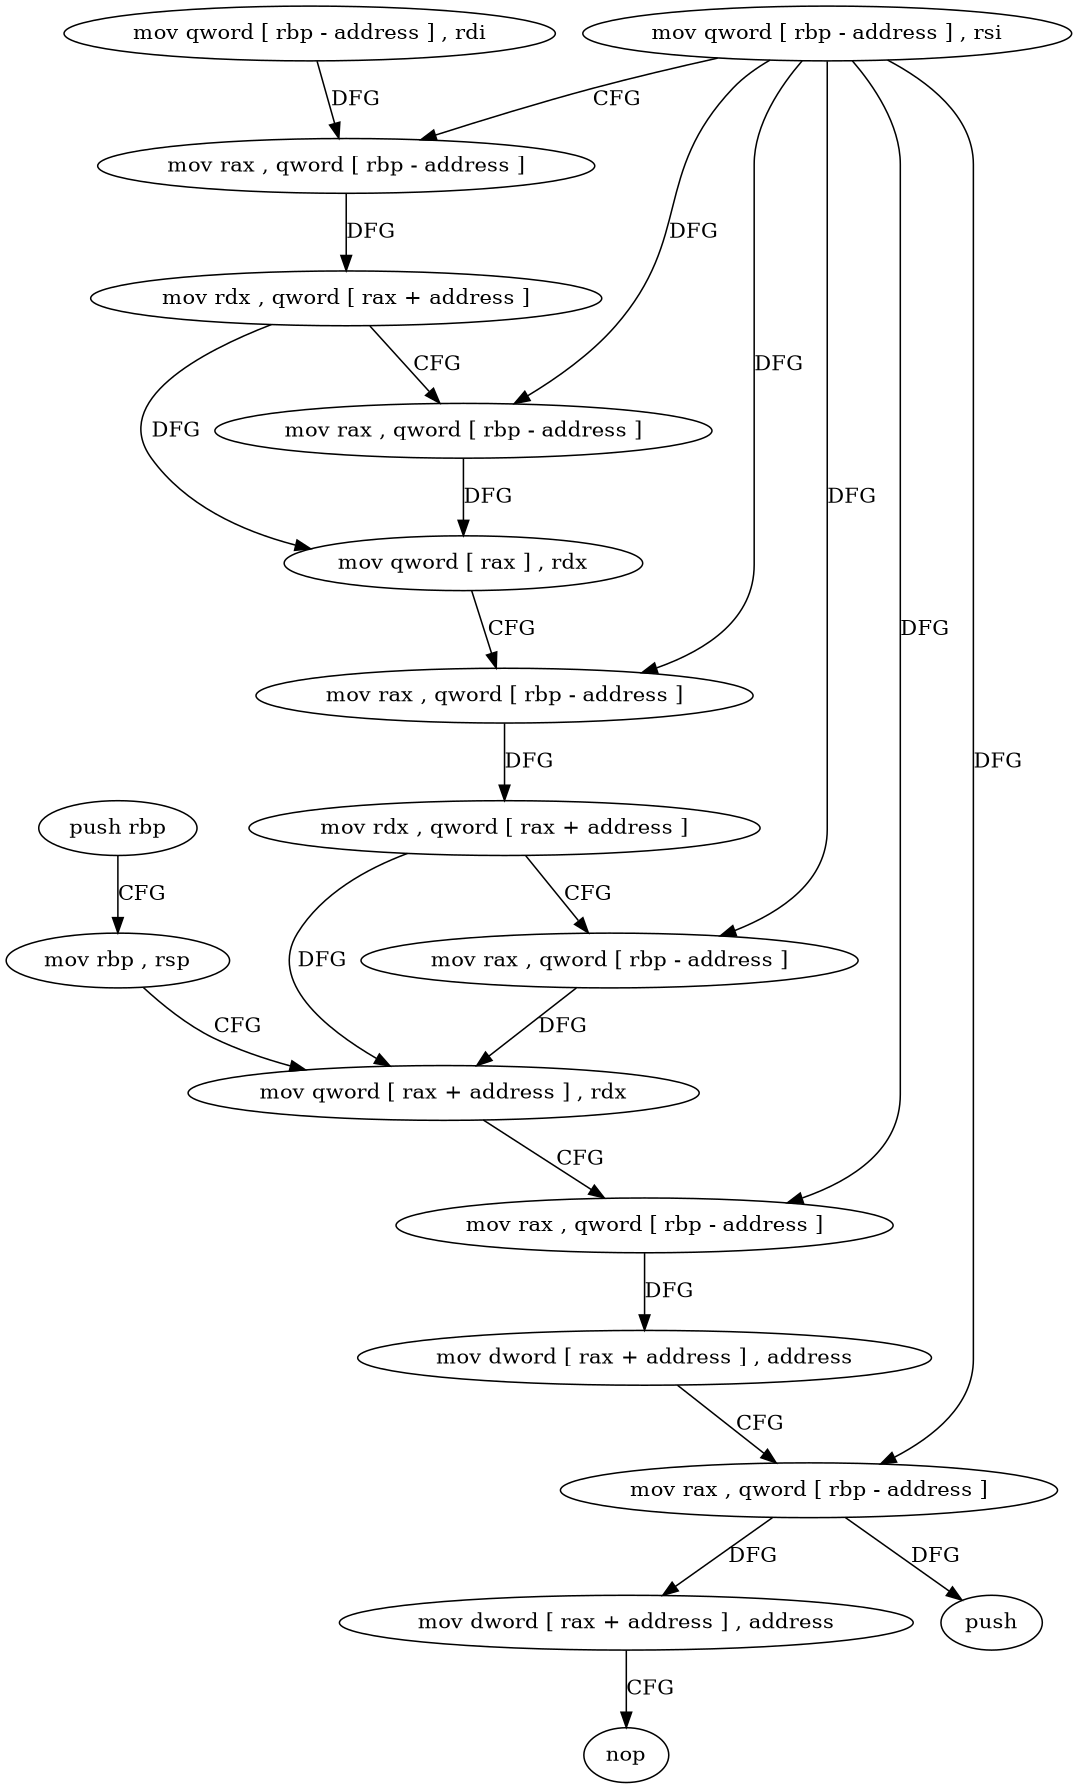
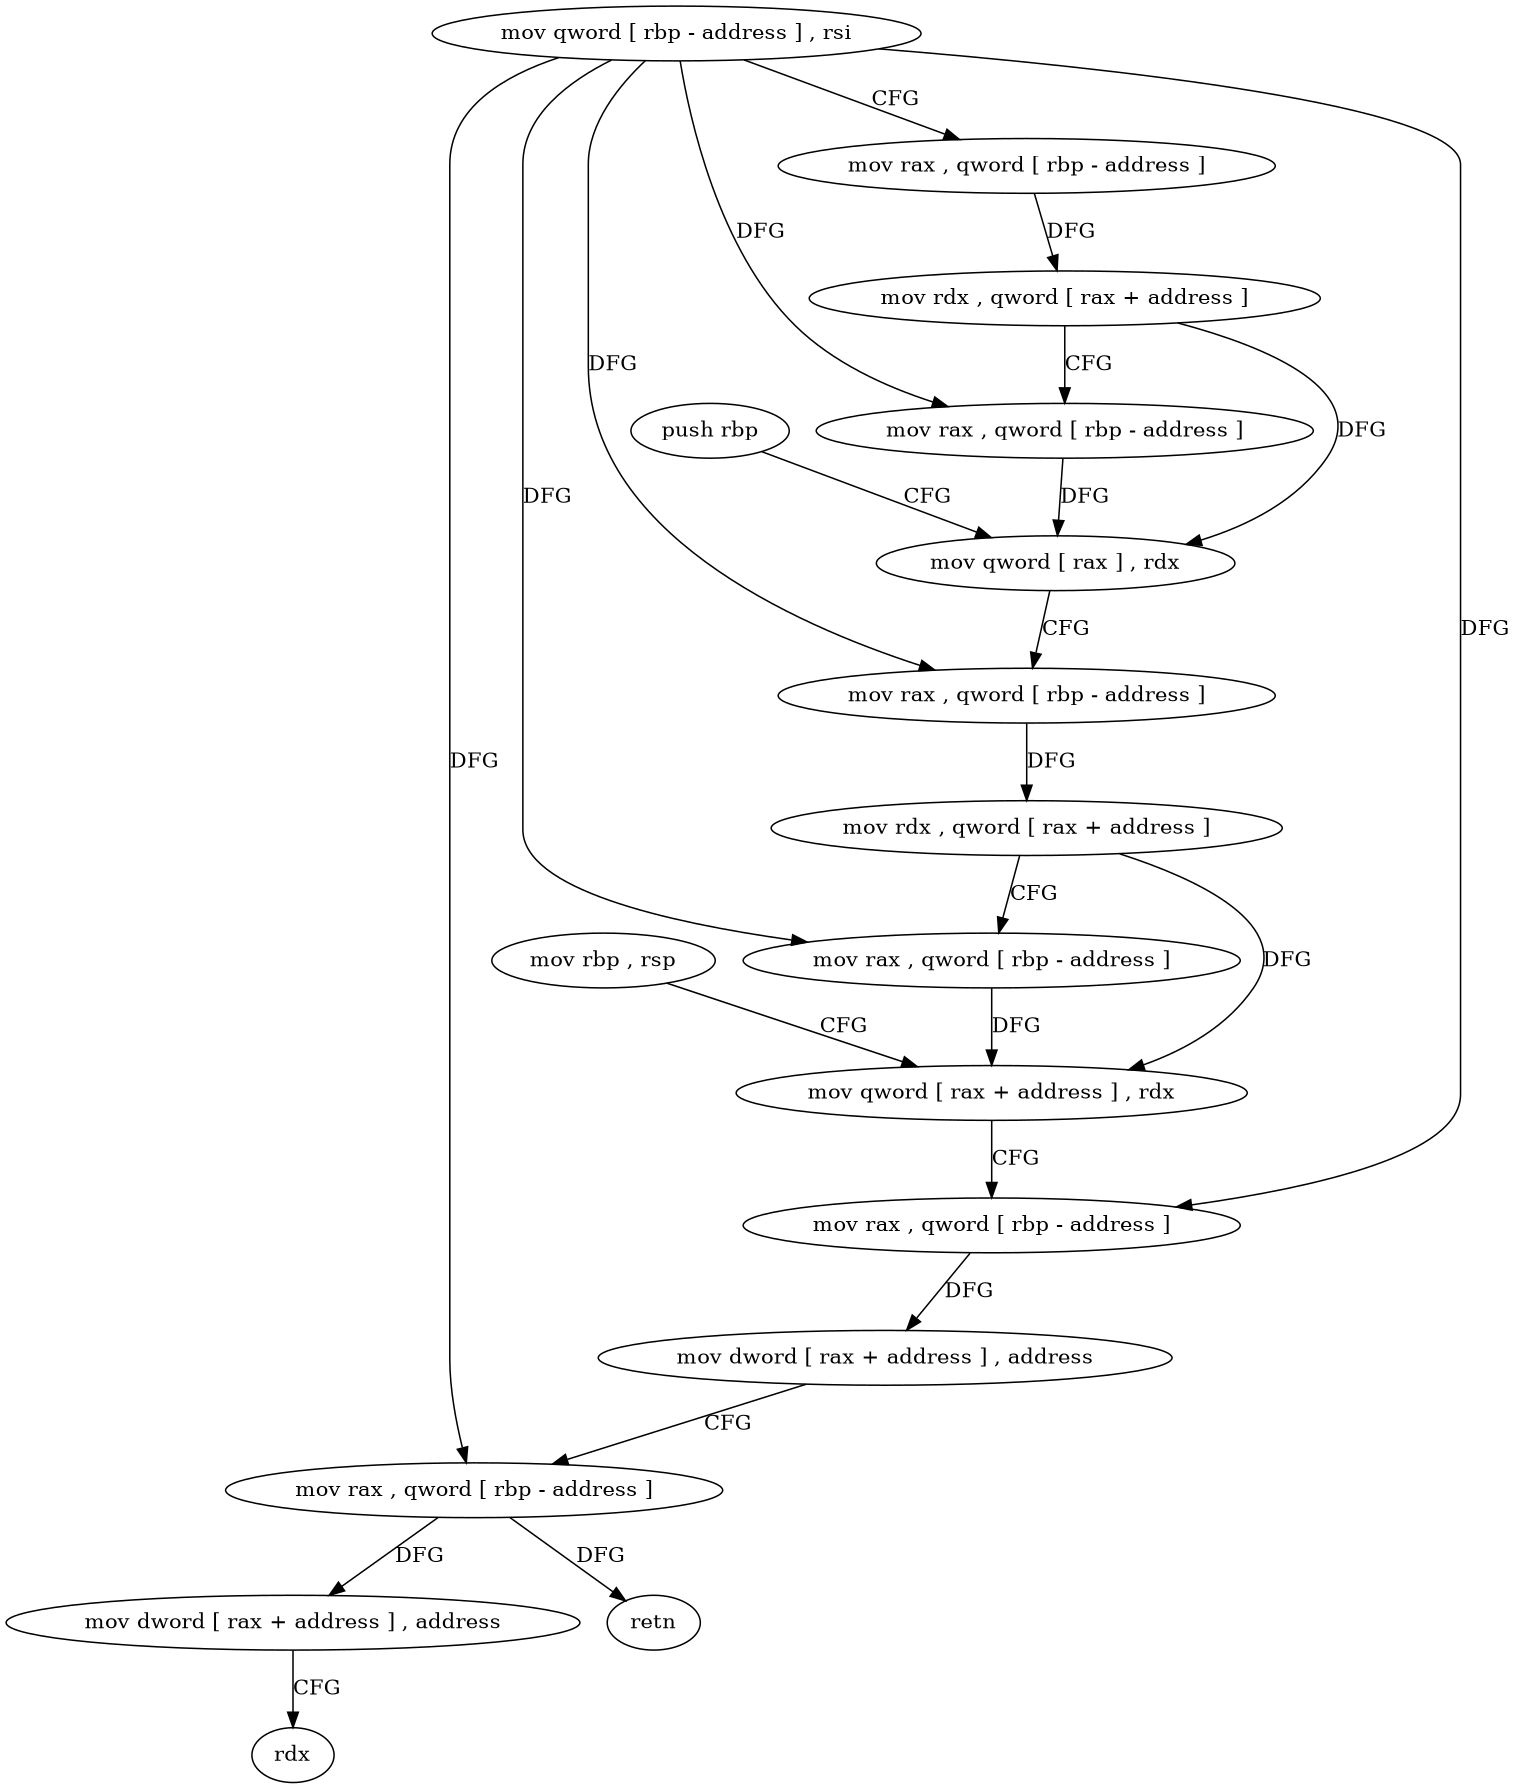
  digraph {
    n1 [label="push rbp"]
    n2 [label="mov rbp , rsp"]
    n3 [label="mov qword [ rax + address ] , rdx"]
-   n4 [label="mov qword [ rbp - address ] , rdi"]
    n5 [label="mov rax , qword [ rbp - address ]"]
    n6 [label="mov qword [ rbp - address ] , rsi"]
    n7 [label="mov rax , qword [ rbp - address ]"]
    n8 [label="mov rax , qword [ rbp - address ]"]
    n9 [label="mov rax , qword [ rbp - address ]"]
    n10 [label="mov rax , qword [ rbp - address ]"]
    n11 [label="mov rax , qword [ rbp - address ]"]
    n12 [label="mov rdx , qword [ rax + address ]"]
    n13 [label="mov qword [ rax ] , rdx"]
    n14 [label="mov rdx , qword [ rax + address ]"]
    n15 [label="mov dword [ rax + address ] , address"]
    n16 [label="mov dword [ rax + address ] , address"]
-   n17 [label=push]
-   n18 [label=nop]
-   n1 -> n2 [label=CFG]
+   n17 [label=retn]
+   n18 [label=rdx]
+   n1 -> n13 [label=CFG]
    n2 -> n3 [label=CFG]
    n3 -> n10 [label=CFG]
-   n4 -> n5 [label=DFG]
    n5 -> n12 [label=DFG]
    n6 -> n5 [label=CFG]
    n6 -> n7 [label=DFG]
    n6 -> n8 [label=DFG]
    n6 -> n9 [label=DFG]
    n6 -> n10 [label=DFG]
    n6 -> n11 [label=DFG]
    n7 -> n13 [label=DFG]
    n8 -> n14 [label=DFG]
    n9 -> n3 [label=DFG]
    n10 -> n15 [label=DFG]
    n11 -> n16 [label=DFG]
    n11 -> n17 [label=DFG]
    n12 -> n7 [label=CFG]
    n12 -> n13 [label=DFG]
    n13 -> n8 [label=CFG]
    n14 -> n3 [label=DFG]
    n14 -> n9 [label=CFG]
    n15 -> n11 [label=CFG]
    n16 -> n18 [label=CFG]
  }
